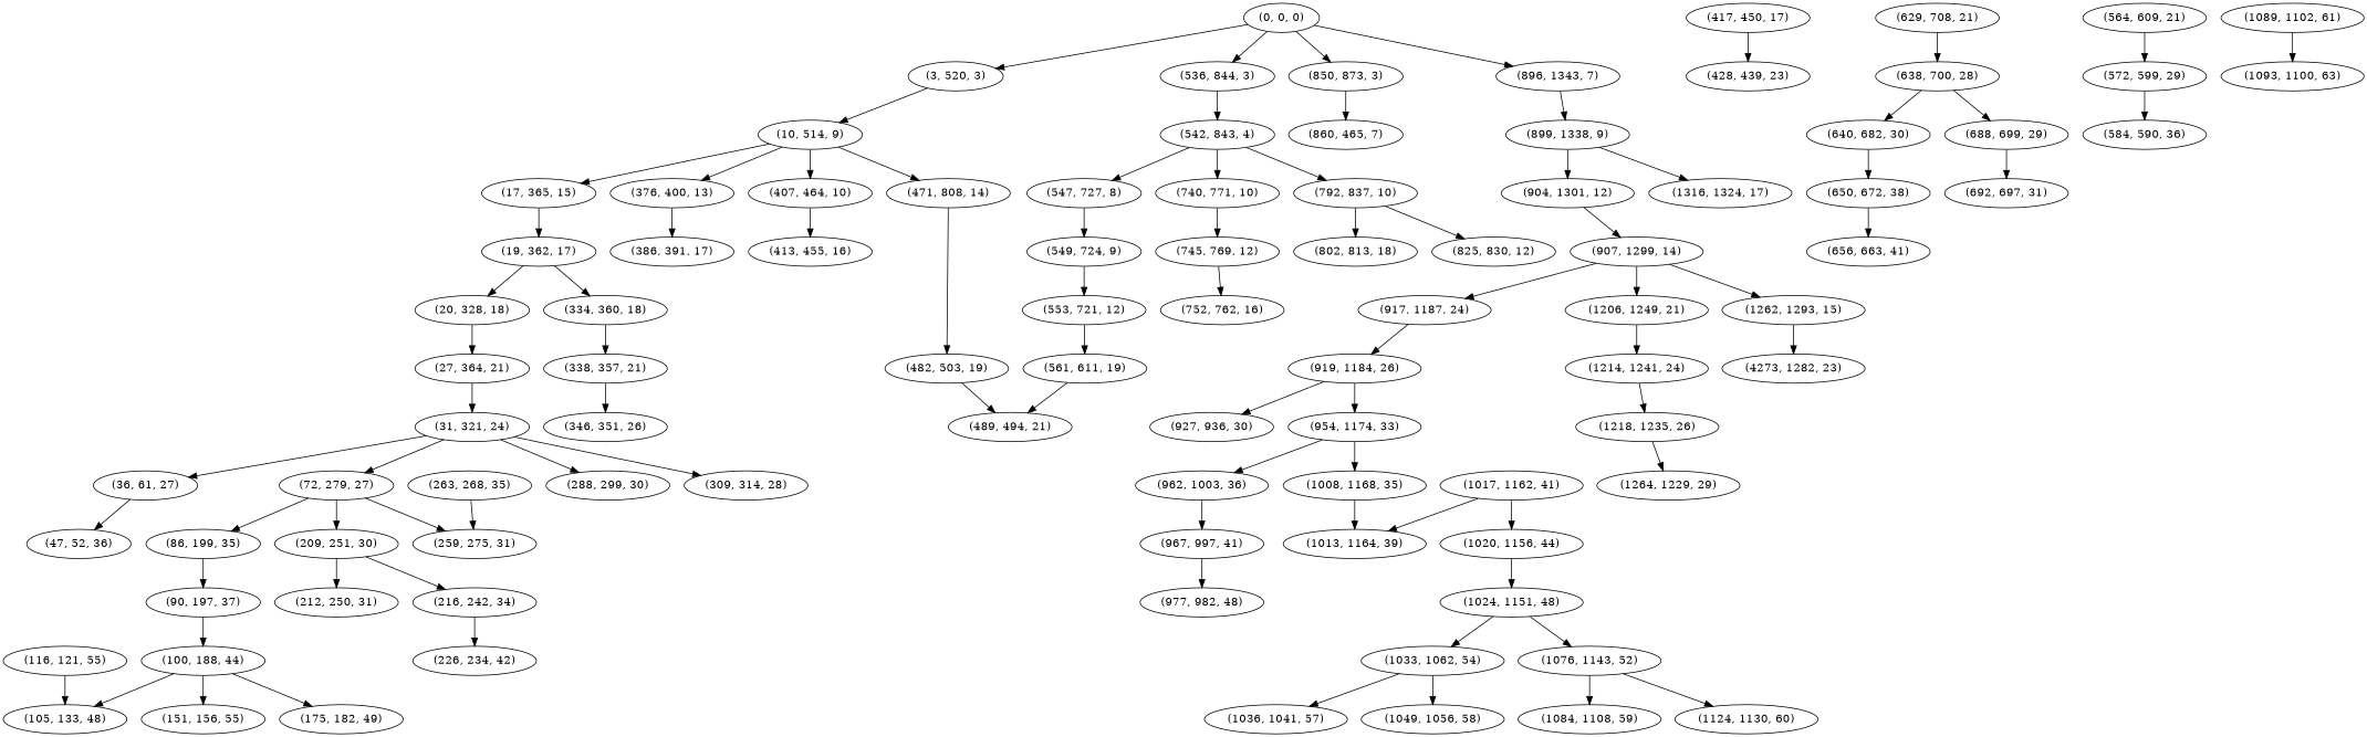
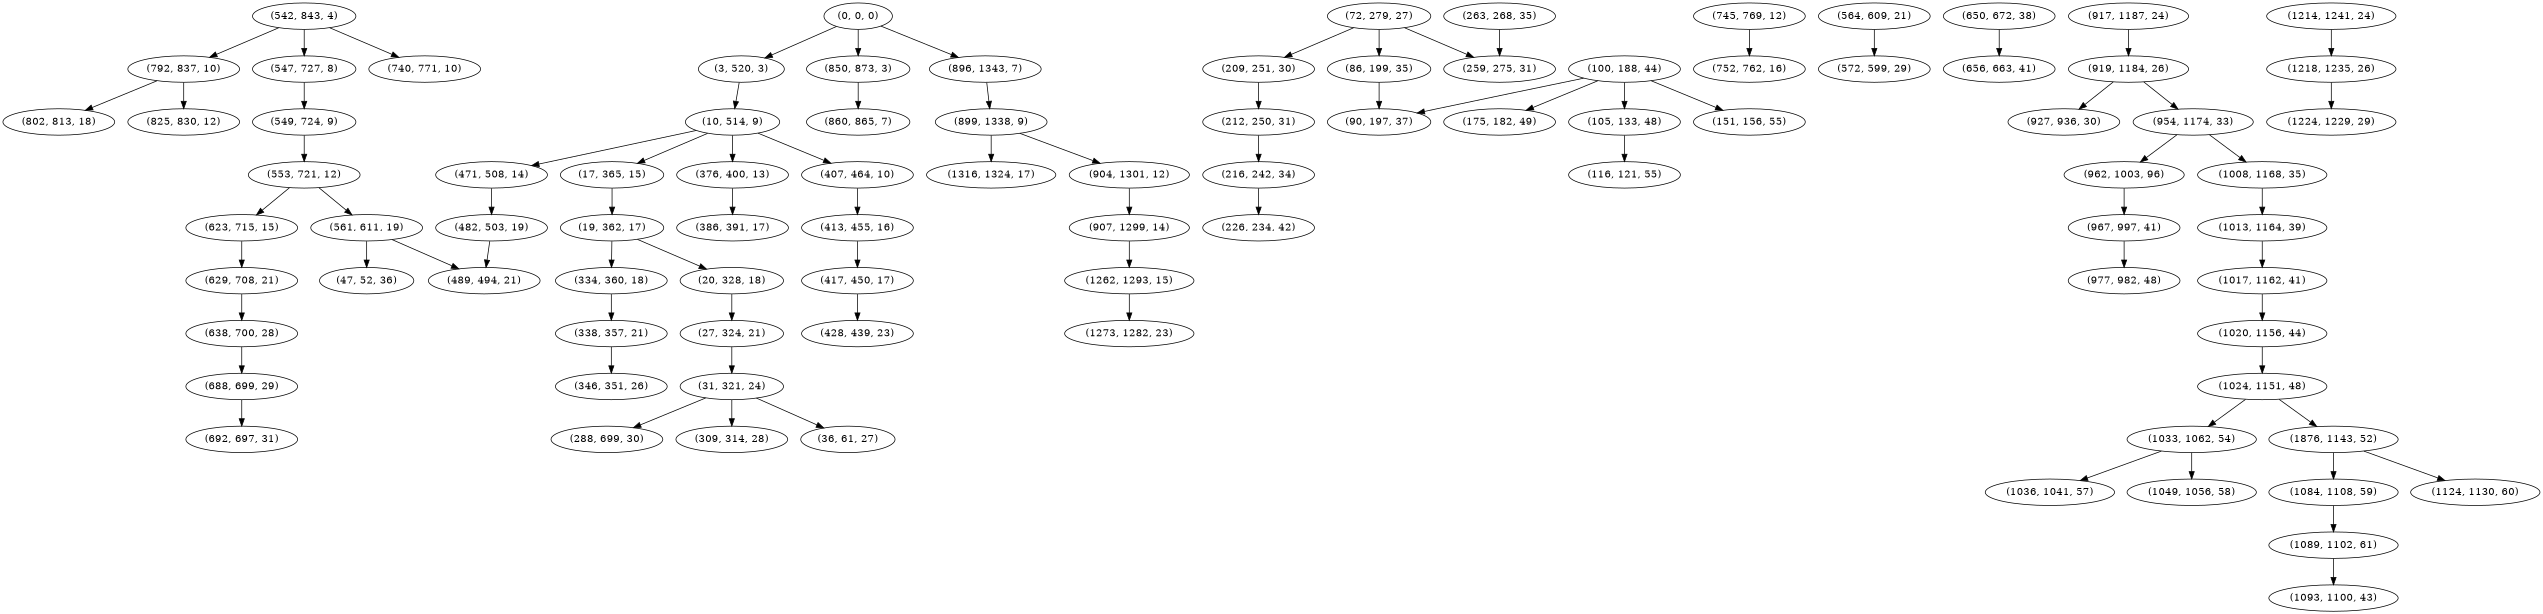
  digraph {
    "(0, 0, 0)"
    "(3, 520, 3)"
-   "(536, 844, 3)"
    "(850, 873, 3)"
    "(896, 1343, 7)"
    "(10, 514, 9)"
    "(542, 843, 4)"
-   "(860, 865, 7)" [label="(860, 465, 7)"]
+   "(860, 865, 7)"
    "(899, 1338, 9)"
    "(17, 365, 15)"
    "(376, 400, 13)"
    "(407, 464, 10)"
-   "(471, 508, 14)" [label="(471, 808, 14)"]
+   "(471, 508, 14)"
    "(19, 362, 17)"
    "(386, 391, 17)"
    "(413, 455, 16)"
    "(482, 503, 19)"
    "(20, 328, 18)"
    "(334, 360, 18)"
-   "(27, 324, 21)" [label="(27, 364, 21)"]
+   "(27, 324, 21)"
    "(338, 357, 21)"
    "(31, 321, 24)"
    "(36, 61, 27)"
    "(72, 279, 27)"
-   "(288, 299, 30)"
+   "(288, 299, 30)" [label="(288, 699, 30)"]
    "(309, 314, 28)"
    "(47, 52, 36)"
    "(86, 199, 35)"
    "(209, 251, 30)"
    "(259, 275, 31)"
    "(90, 197, 37)"
    "(212, 250, 31)"
    "(100, 188, 44)"
    "(105, 133, 48)"
    "(151, 156, 55)"
    "(175, 182, 49)"
    "(116, 121, 55)"
    "(216, 242, 34)"
    "(226, 234, 42)"
    "(263, 268, 35)"
    "(346, 351, 26)"
    "(417, 450, 17)"
    "(428, 439, 23)"
    "(489, 494, 21)"
    "(547, 727, 8)"
    "(740, 771, 10)"
    "(792, 837, 10)"
    "(549, 724, 9)"
    "(745, 769, 12)"
    "(802, 813, 18)"
    "(825, 830, 12)"
    "(553, 721, 12)"
    "(561, 611, 19)"
+   "(623, 715, 15)"
    "(629, 708, 21)"
    "(564, 609, 21)"
    "(572, 599, 29)"
-   "(584, 590, 36)"
    "(638, 700, 28)"
-   "(640, 682, 30)"
    "(688, 699, 29)"
    "(650, 672, 38)"
    "(692, 697, 31)"
    "(656, 663, 41)"
    "(752, 762, 16)"
    "(904, 1301, 12)"
    "(1316, 1324, 17)"
    "(907, 1299, 14)"
    "(917, 1187, 24)"
-   "(1206, 1249, 21)"
    "(1262, 1293, 15)"
    "(919, 1184, 26)"
    "(1214, 1241, 24)"
-   "(1273, 1282, 23)" [label="(4273, 1282, 23)"]
+   "(1273, 1282, 23)"
    "(927, 936, 30)"
    "(954, 1174, 33)"
-   "(962, 1003, 36)"
+   "(962, 1003, 36)" [label="(962, 1003, 96)"]
    "(1008, 1168, 35)"
    "(967, 997, 41)"
    "(1013, 1164, 39)"
    "(977, 982, 48)"
    "(1017, 1162, 41)"
    "(1020, 1156, 44)"
    "(1024, 1151, 48)"
    "(1033, 1062, 54)"
-   "(1076, 1143, 52)"
+   "(1076, 1143, 52)" [label="(1876, 1143, 52)"]
    "(1036, 1041, 57)"
    "(1049, 1056, 58)"
    "(1084, 1108, 59)"
    "(1124, 1130, 60)"
    "(1089, 1102, 61)"
-   "(1093, 1100, 63)"
+   "(1093, 1100, 63)" [label="(1093, 1100, 43)"]
    "(1218, 1235, 26)"
-   "(1224, 1229, 29)" [label="(1264, 1229, 29)"]
+   "(1224, 1229, 29)"
    "(0, 0, 0)" -> "(3, 520, 3)"
-   "(0, 0, 0)" -> "(536, 844, 3)"
    "(0, 0, 0)" -> "(850, 873, 3)"
    "(0, 0, 0)" -> "(896, 1343, 7)"
    "(3, 520, 3)" -> "(10, 514, 9)"
-   "(536, 844, 3)" -> "(542, 843, 4)"
    "(850, 873, 3)" -> "(860, 865, 7)"
    "(896, 1343, 7)" -> "(899, 1338, 9)"
    "(10, 514, 9)" -> "(17, 365, 15)"
    "(10, 514, 9)" -> "(376, 400, 13)"
    "(10, 514, 9)" -> "(407, 464, 10)"
    "(10, 514, 9)" -> "(471, 508, 14)"
    "(542, 843, 4)" -> "(547, 727, 8)"
    "(542, 843, 4)" -> "(740, 771, 10)"
    "(542, 843, 4)" -> "(792, 837, 10)"
    "(899, 1338, 9)" -> "(904, 1301, 12)"
    "(899, 1338, 9)" -> "(1316, 1324, 17)"
    "(17, 365, 15)" -> "(19, 362, 17)"
    "(376, 400, 13)" -> "(386, 391, 17)"
    "(407, 464, 10)" -> "(413, 455, 16)"
    "(471, 508, 14)" -> "(482, 503, 19)"
    "(19, 362, 17)" -> "(20, 328, 18)"
    "(19, 362, 17)" -> "(334, 360, 18)"
+   "(413, 455, 16)" -> "(417, 450, 17)"
    "(482, 503, 19)" -> "(489, 494, 21)"
    "(20, 328, 18)" -> "(27, 324, 21)"
    "(334, 360, 18)" -> "(338, 357, 21)"
    "(27, 324, 21)" -> "(31, 321, 24)"
    "(338, 357, 21)" -> "(346, 351, 26)"
    "(31, 321, 24)" -> "(36, 61, 27)"
-   "(31, 321, 24)" -> "(72, 279, 27)"
    "(31, 321, 24)" -> "(288, 299, 30)"
    "(31, 321, 24)" -> "(309, 314, 28)"
-   "(36, 61, 27)" -> "(47, 52, 36)"
+   "(561, 611, 19)" -> "(47, 52, 36)"
    "(72, 279, 27)" -> "(86, 199, 35)"
    "(72, 279, 27)" -> "(209, 251, 30)"
    "(72, 279, 27)" -> "(259, 275, 31)"
    "(86, 199, 35)" -> "(90, 197, 37)"
    "(209, 251, 30)" -> "(212, 250, 31)"
-   "(90, 197, 37)" -> "(100, 188, 44)"
-   "(209, 251, 30)" -> "(216, 242, 34)"
+   "(100, 188, 44)" -> "(90, 197, 37)"
+   "(212, 250, 31)" -> "(216, 242, 34)"
    "(100, 188, 44)" -> "(105, 133, 48)"
    "(100, 188, 44)" -> "(151, 156, 55)"
    "(100, 188, 44)" -> "(175, 182, 49)"
-   "(116, 121, 55)" -> "(105, 133, 48)"
+   "(105, 133, 48)" -> "(116, 121, 55)"
    "(216, 242, 34)" -> "(226, 234, 42)"
    "(263, 268, 35)" -> "(259, 275, 31)"
    "(417, 450, 17)" -> "(428, 439, 23)"
    "(547, 727, 8)" -> "(549, 724, 9)"
-   "(740, 771, 10)" -> "(745, 769, 12)"
    "(792, 837, 10)" -> "(802, 813, 18)"
    "(792, 837, 10)" -> "(825, 830, 12)"
    "(549, 724, 9)" -> "(553, 721, 12)"
    "(745, 769, 12)" -> "(752, 762, 16)"
    "(553, 721, 12)" -> "(561, 611, 19)"
+   "(553, 721, 12)" -> "(623, 715, 15)"
    "(561, 611, 19)" -> "(489, 494, 21)"
+   "(623, 715, 15)" -> "(629, 708, 21)"
    "(629, 708, 21)" -> "(638, 700, 28)"
    "(564, 609, 21)" -> "(572, 599, 29)"
-   "(572, 599, 29)" -> "(584, 590, 36)"
-   "(638, 700, 28)" -> "(640, 682, 30)"
    "(638, 700, 28)" -> "(688, 699, 29)"
-   "(640, 682, 30)" -> "(650, 672, 38)"
    "(688, 699, 29)" -> "(692, 697, 31)"
    "(650, 672, 38)" -> "(656, 663, 41)"
    "(904, 1301, 12)" -> "(907, 1299, 14)"
-   "(907, 1299, 14)" -> "(917, 1187, 24)"
-   "(907, 1299, 14)" -> "(1206, 1249, 21)"
    "(907, 1299, 14)" -> "(1262, 1293, 15)"
    "(917, 1187, 24)" -> "(919, 1184, 26)"
-   "(1206, 1249, 21)" -> "(1214, 1241, 24)"
    "(1262, 1293, 15)" -> "(1273, 1282, 23)"
    "(919, 1184, 26)" -> "(927, 936, 30)"
    "(919, 1184, 26)" -> "(954, 1174, 33)"
    "(1214, 1241, 24)" -> "(1218, 1235, 26)"
    "(954, 1174, 33)" -> "(962, 1003, 36)"
    "(954, 1174, 33)" -> "(1008, 1168, 35)"
    "(962, 1003, 36)" -> "(967, 997, 41)"
    "(1008, 1168, 35)" -> "(1013, 1164, 39)"
    "(967, 997, 41)" -> "(977, 982, 48)"
-   "(1017, 1162, 41)" -> "(1013, 1164, 39)"
+   "(1013, 1164, 39)" -> "(1017, 1162, 41)"
    "(1017, 1162, 41)" -> "(1020, 1156, 44)"
    "(1020, 1156, 44)" -> "(1024, 1151, 48)"
    "(1024, 1151, 48)" -> "(1033, 1062, 54)"
    "(1024, 1151, 48)" -> "(1076, 1143, 52)"
    "(1033, 1062, 54)" -> "(1036, 1041, 57)"
    "(1033, 1062, 54)" -> "(1049, 1056, 58)"
    "(1076, 1143, 52)" -> "(1084, 1108, 59)"
    "(1076, 1143, 52)" -> "(1124, 1130, 60)"
+   "(1084, 1108, 59)" -> "(1089, 1102, 61)"
    "(1089, 1102, 61)" -> "(1093, 1100, 63)"
    "(1218, 1235, 26)" -> "(1224, 1229, 29)"
  }
